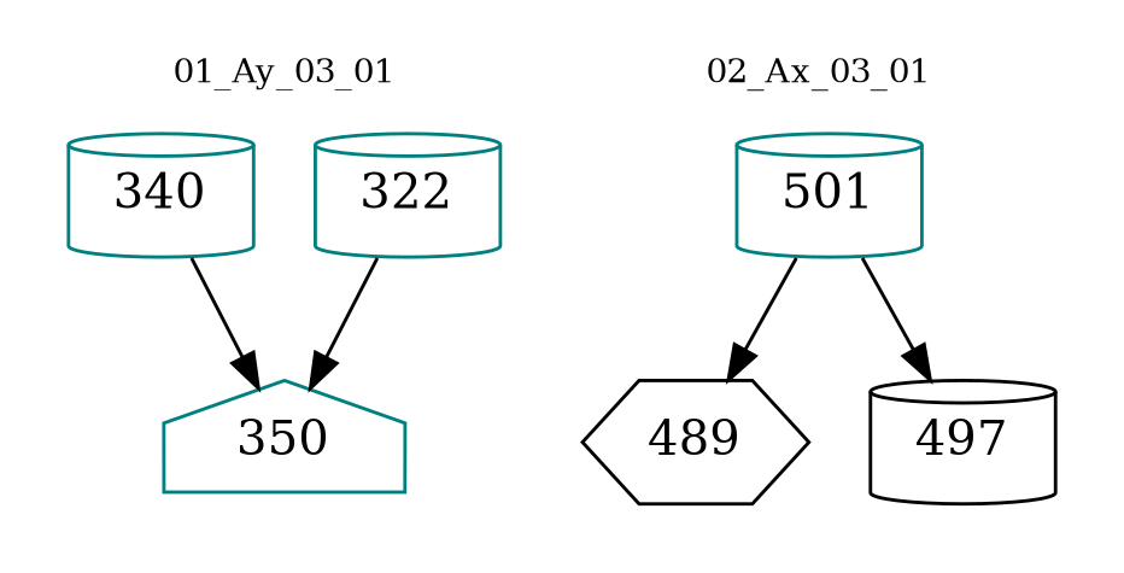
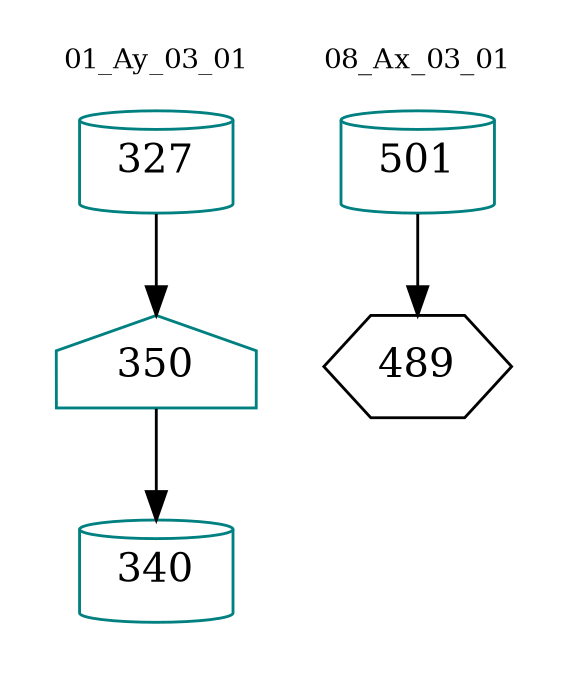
  digraph {
    node [color=teal shape=cylinder]
    edge [color=black]
    n1 [label=350 shape=house]
-   n2 [label=322]
+   n2 [label=327]
    n3 [label=340]
    n4 [label=501]
    n5 [color=black label=489 shape=hexagon]
-   n6 [color=black label=497]
    subgraph cluster_1 {
      color=white
      fontsize=10
      label="01_Ay_03_01"
      n1
      n2
      n3
    }
    subgraph cluster_2 {
      color=white
      fontsize=10
-     label="02_Ax_03_01"
+     label="08_Ax_03_01"
      n4
      n5
-     n6
    }
-   n3 -> n1
+   n1 -> n3
    n2 -> n1
    n4 -> n5
-   n4 -> n6
  }
